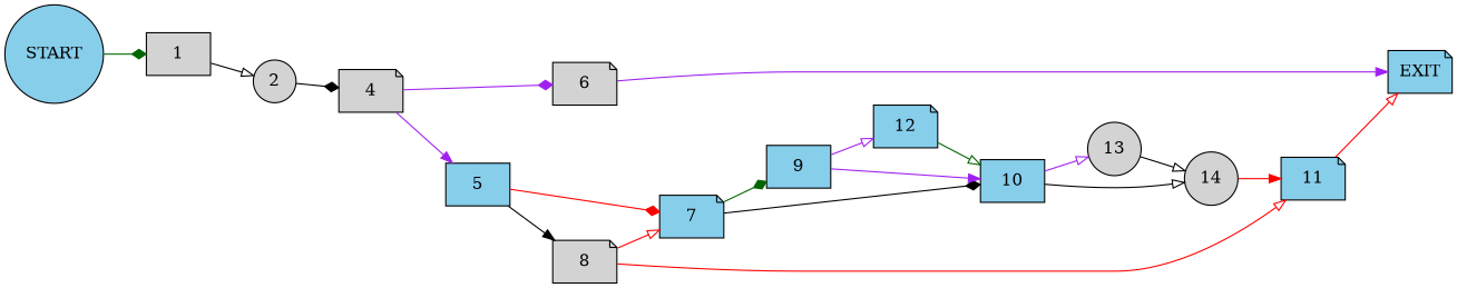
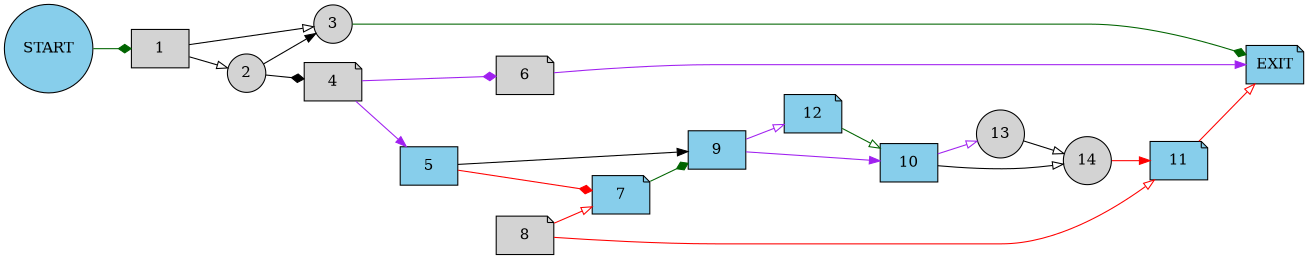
  digraph {
    rankdir=LR
    node [fillcolor=skyblue shape=note style=filled]
    edge [arrowhead=onormal color=black]
    n1 [label=START shape=circle]
    1 [fillcolor=lightgrey shape=box]
    2 [fillcolor=lightgrey shape=circle]
+   3 [fillcolor=lightgrey shape=circle]
    n5 [label=EXIT]
    4 [fillcolor=lightgrey]
    5 [shape=box]
    6 [fillcolor=lightgrey]
    7
    8 [fillcolor=lightgrey]
    9 [shape=box]
    10 [shape=box]
    11
    12
    13 [fillcolor=lightgrey shape=circle]
    14 [fillcolor=lightgrey shape=circle]
    n1 -> 1 [arrowhead=diamond color=darkgreen]
    1 -> 2
+   1 -> 3
+   2 -> 3 [arrowhead=normal]
    2 -> 4 [arrowhead=diamond]
+   3 -> n5 [arrowhead=diamond color=darkgreen]
    4 -> 5 [arrowhead=normal color=purple]
    4 -> 6 [arrowhead=diamond color=purple]
    5 -> 7 [arrowhead=diamond color=red]
-   5 -> 8 [arrowhead=normal]
+   5 -> 9 [arrowhead=normal]
    6 -> n5 [arrowhead=normal color=purple]
    7 -> 9 [arrowhead=diamond color=darkgreen]
-   7 -> 10 [arrowhead=diamond]
    8 -> 7 [color=red]
    8 -> 11 [color=red]
    9 -> 10 [arrowhead=normal color=purple]
    9 -> 12 [color=purple]
    10 -> 13 [color=purple]
    10 -> 14
    11 -> n5 [color=red]
    12 -> 10 [color=darkgreen]
    13 -> 14
    14 -> 11 [arrowhead=normal color=red]
  }
